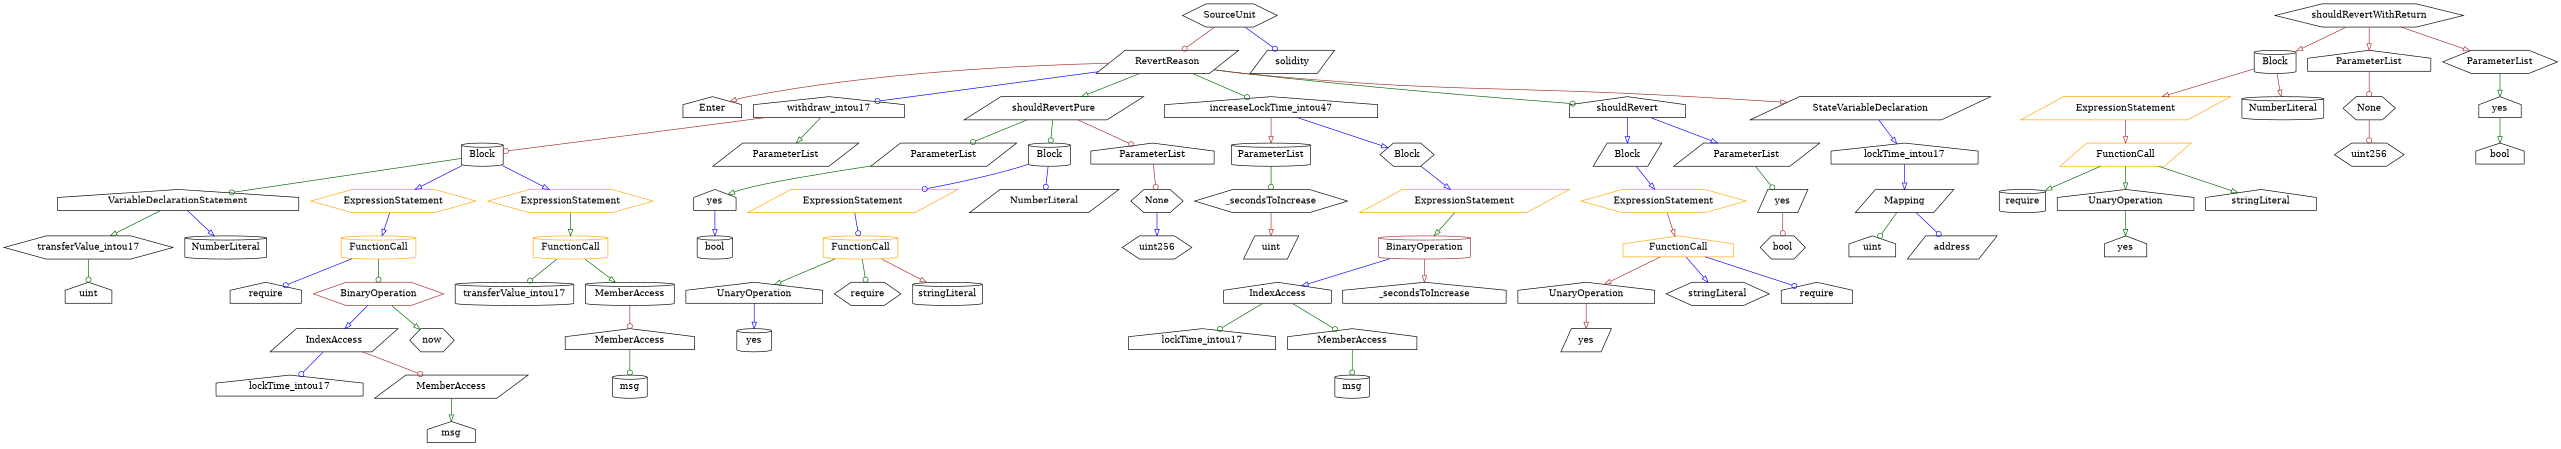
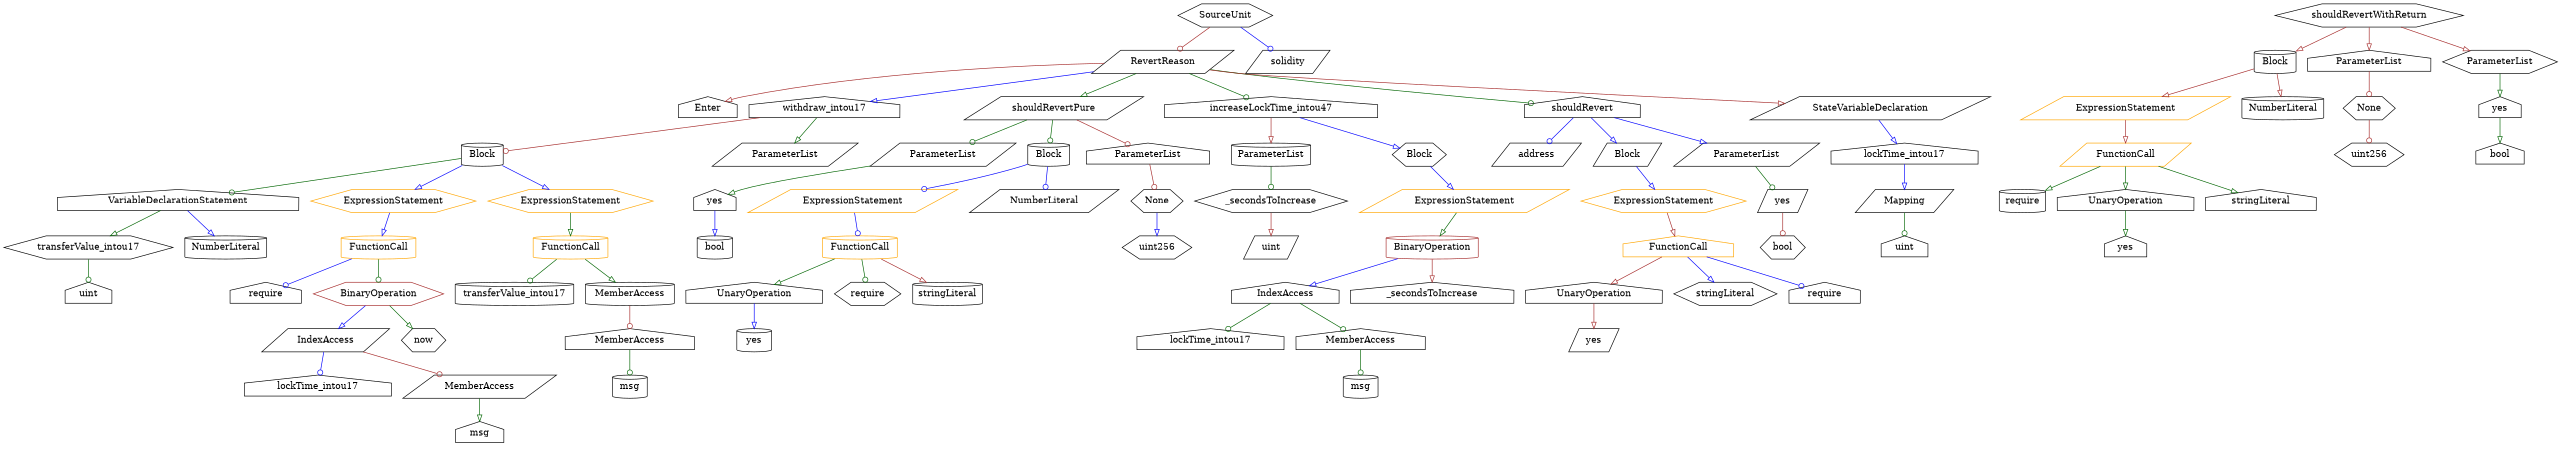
  strict digraph {
    node [shape=house color=black]
    edge [arrowhead=onormal color=darkgreen]
    Enter [height=0.5 width=0.83628 color=""]
    n2 [color=orange height=0.5 label=ExpressionStatement shape=parallelogram width=2.458]
    n3 [color=brown height=0.5 label=BinaryOperation shape=cylinder width=1.9867]
    n4 [height=0.5 label=IndexAccess width=1.6402]
    n5 [height=0.5 label=_secondsToIncrease width=2.458]
    n6 [height=0.5 label=lockTime_intou17 width=2.1669]
    n7 [height=0.5 label=MemberAccess width=1.9174]
    n8 [height=0.5 label=bool shape=hexagon width=0.76697]
    n9 [height=0.5 label=VariableDeclarationStatement width=3.3174]
    n10 [height=0.5 label=transferValue_intou17 shape=hexagon width=2.555]
    n11 [height=0.5 label=NumberLiteral shape=cylinder width=1.765]
    n12 [height=0.5 label=uint width=0.75]
    n13 [height=0.5 label=yes shape=parallelogram width=0.75]
    n14 [height=0.5 label=withdraw_intou17 width=2.1392]
    n15 [height=0.5 label=Block shape=cylinder width=0.90558]
    n16 [height=0.5 label=ParameterList shape=parallelogram width=1.7095]
    n17 [color=orange height=0.5 label=ExpressionStatement shape=hexagon width=2.458]
    n18 [color=orange height=0.5 label=ExpressionStatement shape=hexagon width=2.458]
    n19 [color=orange height=0.5 label=FunctionCall shape=cylinder width=1.6125]
    n20 [color=orange height=0.5 label=FunctionCall shape=cylinder width=1.6125]
    n21 [height=0.5 label=require width=1.0026]
    n22 [color=brown height=0.5 label=BinaryOperation shape=hexagon width=1.9867]
    n23 [height=0.5 label=IndexAccess shape=parallelogram width=1.6402]
    n24 [height=0.5 label=now shape=hexagon width=0.75]
    n25 [height=0.5 label=Block shape=cylinder width=0.90558]
    n26 [color=orange height=0.5 label=ExpressionStatement shape=parallelogram width=2.458]
    n27 [height=0.5 label=NumberLiteral shape=cylinder width=1.765]
    n28 [color=orange height=0.5 label=FunctionCall shape=parallelogram width=1.6125]
    n29 [height=0.5 label=require shape=cylinder width=1.0026]
    n30 [height=0.5 label=UnaryOperation width=1.9452]
    n31 [height=0.5 label=stringLiteral width=1.5016]
    n32 [height=0.5 label=msg width=0.75]
    n33 [height=0.5 label=UnaryOperation width=1.9452]
    n34 [height=0.5 label=yes shape=cylinder width=0.75]
    n35 [height=0.5 label=Mapping shape=parallelogram width=1.2105]
    n36 [height=0.5 label=uint width=0.75]
    n37 [height=0.5 label=address shape=parallelogram width=1.0996]
    n38 [height=0.5 label=yes width=0.75]
    n39 [height=0.5 label=bool width=0.76697]
    n40 [height=0.5 label=lockTime_intou17 width=2.1669]
    n41 [height=0.5 label=msg shape=cylinder width=0.75]
    n42 [height=0.5 label=RevertReason shape=parallelogram width=1.7511]
    n43 [height=0.5 label=shouldRevertPure shape=parallelogram width=2.1392]
    n44 [height=0.5 label=increaseLockTime_intou47 width=3.0956]
    n45 [height=0.5 label=shouldRevert width=1.6679]
    n46 [height=0.5 label=StateVariableDeclaration shape=parallelogram width=2.8184]
    n47 [height=0.5 label=ParameterList shape=parallelogram width=1.7095]
    n48 [height=0.5 label=Block shape=cylinder width=0.90558]
    n49 [height=0.5 label=ParameterList width=1.7095]
    n50 [height=0.5 label=shouldRevertWithReturn shape=hexagon width=2.86]
    n51 [height=0.5 label=ParameterList width=1.7095]
    n52 [height=0.5 label=ParameterList shape=hexagon width=1.7095]
    n53 [height=0.5 label=ParameterList shape=cylinder width=1.7095]
    n54 [height=0.5 label=Block shape=hexagon width=0.90558]
    n55 [height=0.5 label=Block shape=parallelogram width=0.90558]
    n56 [height=0.5 label=ParameterList shape=parallelogram width=1.7095]
    n57 [height=0.5 label=lockTime_intou17 width=2.1669]
    n58 [height=0.5 label=yes width=0.75]
    n59 [color=orange height=0.5 label=ExpressionStatement shape=parallelogram width=2.458]
    n60 [height=0.5 label=NumberLiteral shape=parallelogram width=1.765]
    n61 [height=0.5 label=None shape=hexagon width=0.85014]
    n62 [height=0.5 label=None shape=hexagon width=0.85014]
    n63 [height=0.5 label=_secondsToIncrease shape=hexagon width=2.458]
    n64 [color=orange height=0.5 label=ExpressionStatement shape=hexagon width=2.458]
    n65 [height=0.5 label=yes shape=parallelogram width=0.75]
    n66 [height=0.5 label=MemberAccess width=1.9174]
    n67 [height=0.5 label=msg shape=cylinder width=0.75]
    n68 [height=0.5 label=UnaryOperation width=1.9452]
    n69 [height=0.5 label=bool shape=cylinder width=0.76697]
    n70 [color=orange height=0.5 label=FunctionCall shape=cylinder width=1.6125]
    n71 [height=0.5 label=uint256 shape=hexagon width=1.0442]
    n72 [height=0.5 label=MemberAccess shape=parallelogram width=1.9174]
    n73 [height=0.5 label=stringLiteral shape=hexagon width=1.5016]
    n74 [height=0.5 label=uint256 shape=hexagon width=1.0442]
    n75 [height=0.5 label=uint shape=parallelogram width=0.75]
    n76 [height=0.5 label=require shape=hexagon width=1.0026]
    n77 [height=0.5 label=stringLiteral shape=cylinder width=1.5016]
    n78 [height=0.5 label=require width=1.0026]
    n79 [height=0.5 label=SourceUnit shape=hexagon width=1.46]
    n80 [height=0.5 label=solidity shape=parallelogram width=1.0442]
    n81 [height=0.5 label=transferValue_intou17 shape=cylinder width=2.555]
    n82 [height=0.5 label=MemberAccess shape=cylinder width=1.9174]
    n83 [color=orange height=0.5 label=FunctionCall width=1.6125]
    n84 [height=0.5 label=yes width=0.75]
    n2 -> n3
    n3 -> n4 [color=blue]
    n3 -> n5 [color=brown]
    n4 -> n6 [arrowhead=odot]
    n4 -> n7 [arrowhead=odot]
    n7 -> n41 [arrowhead=odot]
    n9 -> n10
    n9 -> n11 [color=blue]
    n10 -> n12 [arrowhead=odot]
    n14 -> n15 [arrowhead=odot color=brown]
    n14 -> n16
    n15 -> n9 [arrowhead=odot]
    n15 -> n17 [color=blue]
    n15 -> n18 [color=blue]
    n17 -> n19 [color=blue]
    n18 -> n20
    n19 -> n21 [arrowhead=odot color=blue]
    n19 -> n22 [arrowhead=odot]
    n20 -> n81 [arrowhead=odot]
    n20 -> n82
    n22 -> n23 [color=blue]
    n22 -> n24
    n23 -> n40 [arrowhead=odot color=blue]
    n23 -> n72 [arrowhead=odot color=brown]
    n25 -> n26 [color=brown]
    n25 -> n27 [color=brown]
    n26 -> n28 [color=brown]
    n28 -> n29
    n28 -> n30
    n28 -> n31
    n30 -> n84
    n33 -> n34 [color=blue]
    n35 -> n36 [arrowhead=odot]
-   n35 -> n37 [arrowhead=odot color=blue]
+   n45 -> n37 [arrowhead=odot color=blue]
    n38 -> n39
    n42 -> Enter [color=brown]
-   n42 -> n14 [arrowhead=odot color=blue]
+   n42 -> n14 [color=blue]
    n42 -> n43
    n42 -> n44 [arrowhead=odot]
    n42 -> n45 [arrowhead=odot]
    n42 -> n46 [color=brown]
    n43 -> n47 [arrowhead=odot]
    n43 -> n48 [arrowhead=odot]
    n43 -> n49 [arrowhead=odot color=brown]
    n44 -> n53 [color=brown]
    n44 -> n54 [color=blue]
    n45 -> n55 [color=blue]
    n45 -> n56 [color=blue]
    n46 -> n57 [color=blue]
    n47 -> n58
    n48 -> n59 [arrowhead=odot color=blue]
    n48 -> n60 [arrowhead=odot color=blue]
    n49 -> n61 [arrowhead=odot color=brown]
    n50 -> n25 [color=brown]
    n50 -> n51 [color=brown]
    n50 -> n52 [color=brown]
    n51 -> n62 [arrowhead=odot color=brown]
    n52 -> n38
    n53 -> n63 [arrowhead=odot]
    n54 -> n2 [color=blue]
    n55 -> n64 [color=blue]
    n56 -> n65 [arrowhead=odot]
    n57 -> n35 [color=blue]
    n58 -> n69 [color=blue]
    n59 -> n70 [arrowhead=odot color=blue]
    n61 -> n71 [color=blue]
    n62 -> n74 [arrowhead=odot color=brown]
    n63 -> n75 [color=brown]
    n64 -> n83 [color=brown]
    n65 -> n8 [arrowhead=odot color=brown]
    n66 -> n67 [arrowhead=odot]
    n68 -> n13 [color=brown]
    n70 -> n33
    n70 -> n76 [arrowhead=odot]
    n70 -> n77 [color=brown]
    n72 -> n32
    n79 -> n42 [arrowhead=odot color=brown]
    n79 -> n80 [arrowhead=odot color=blue]
    n82 -> n66 [arrowhead=odot color=brown]
    n83 -> n68 [color=brown]
    n83 -> n73 [color=blue]
    n83 -> n78 [arrowhead=odot color=blue]
  }
